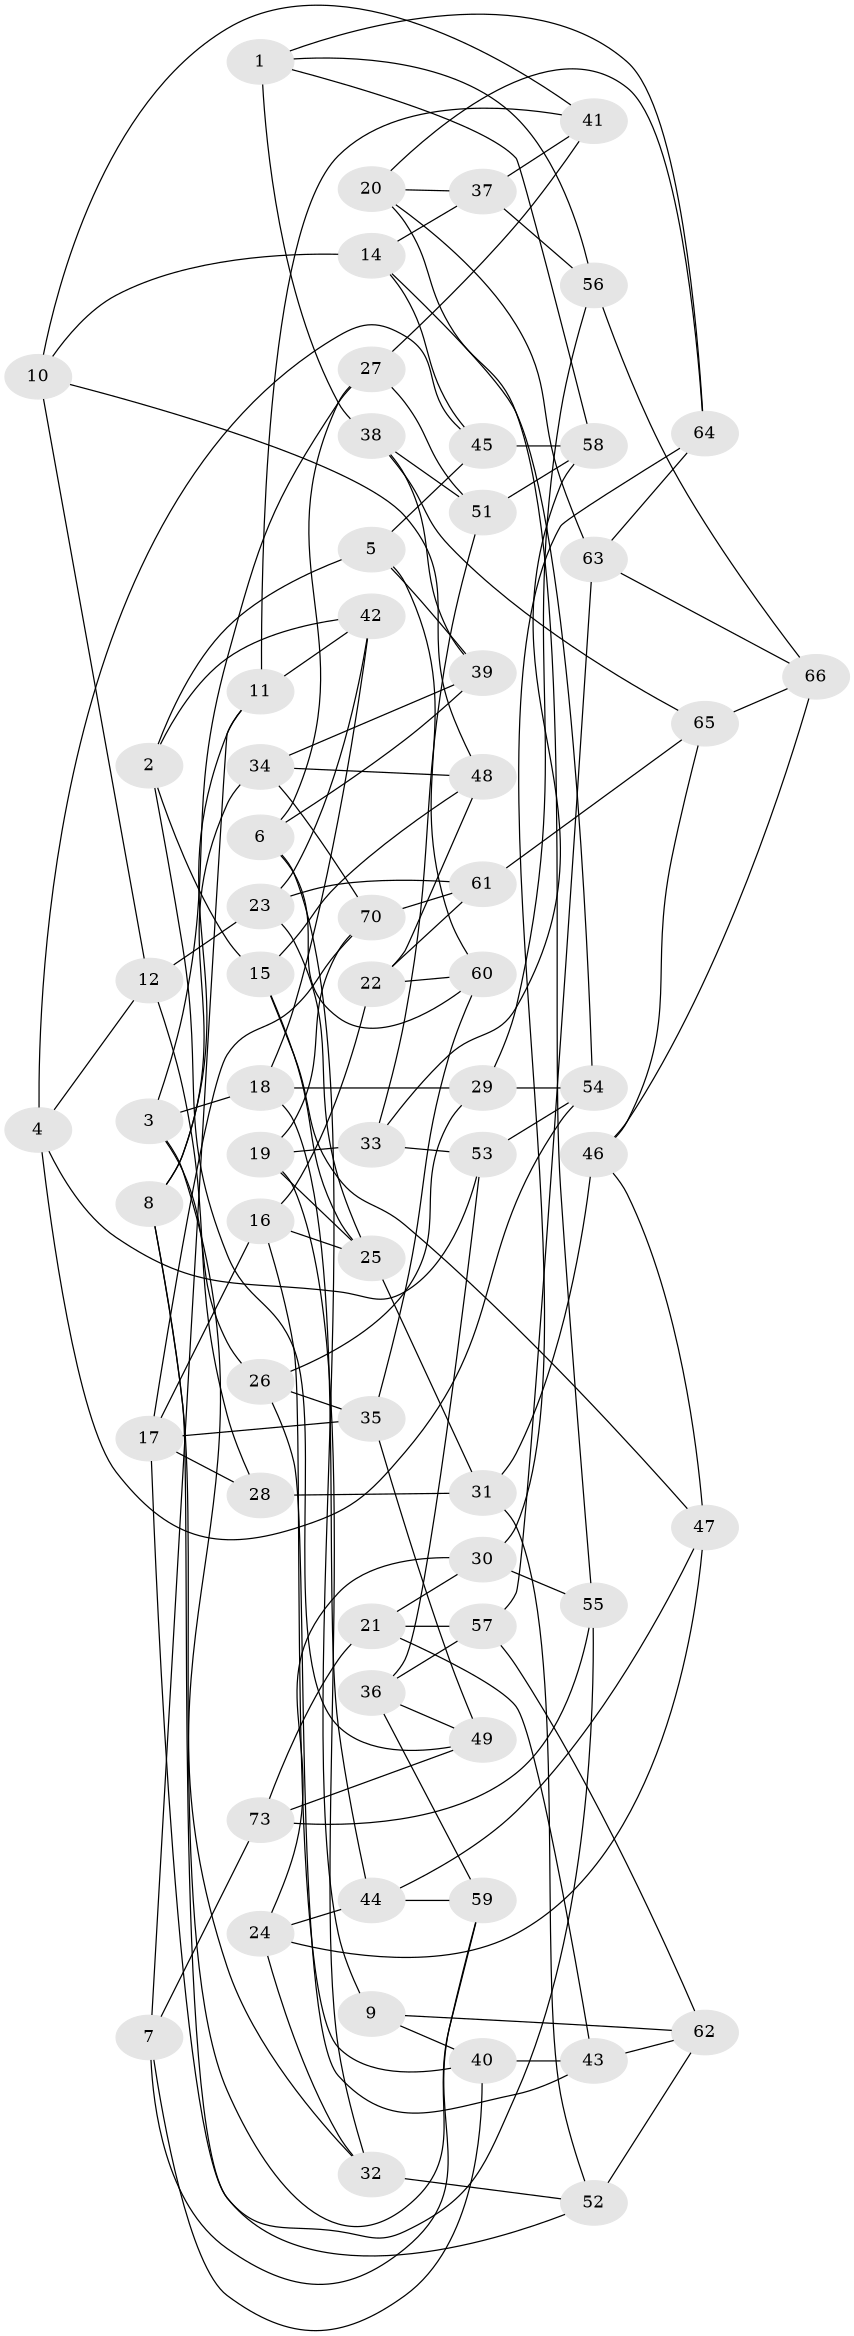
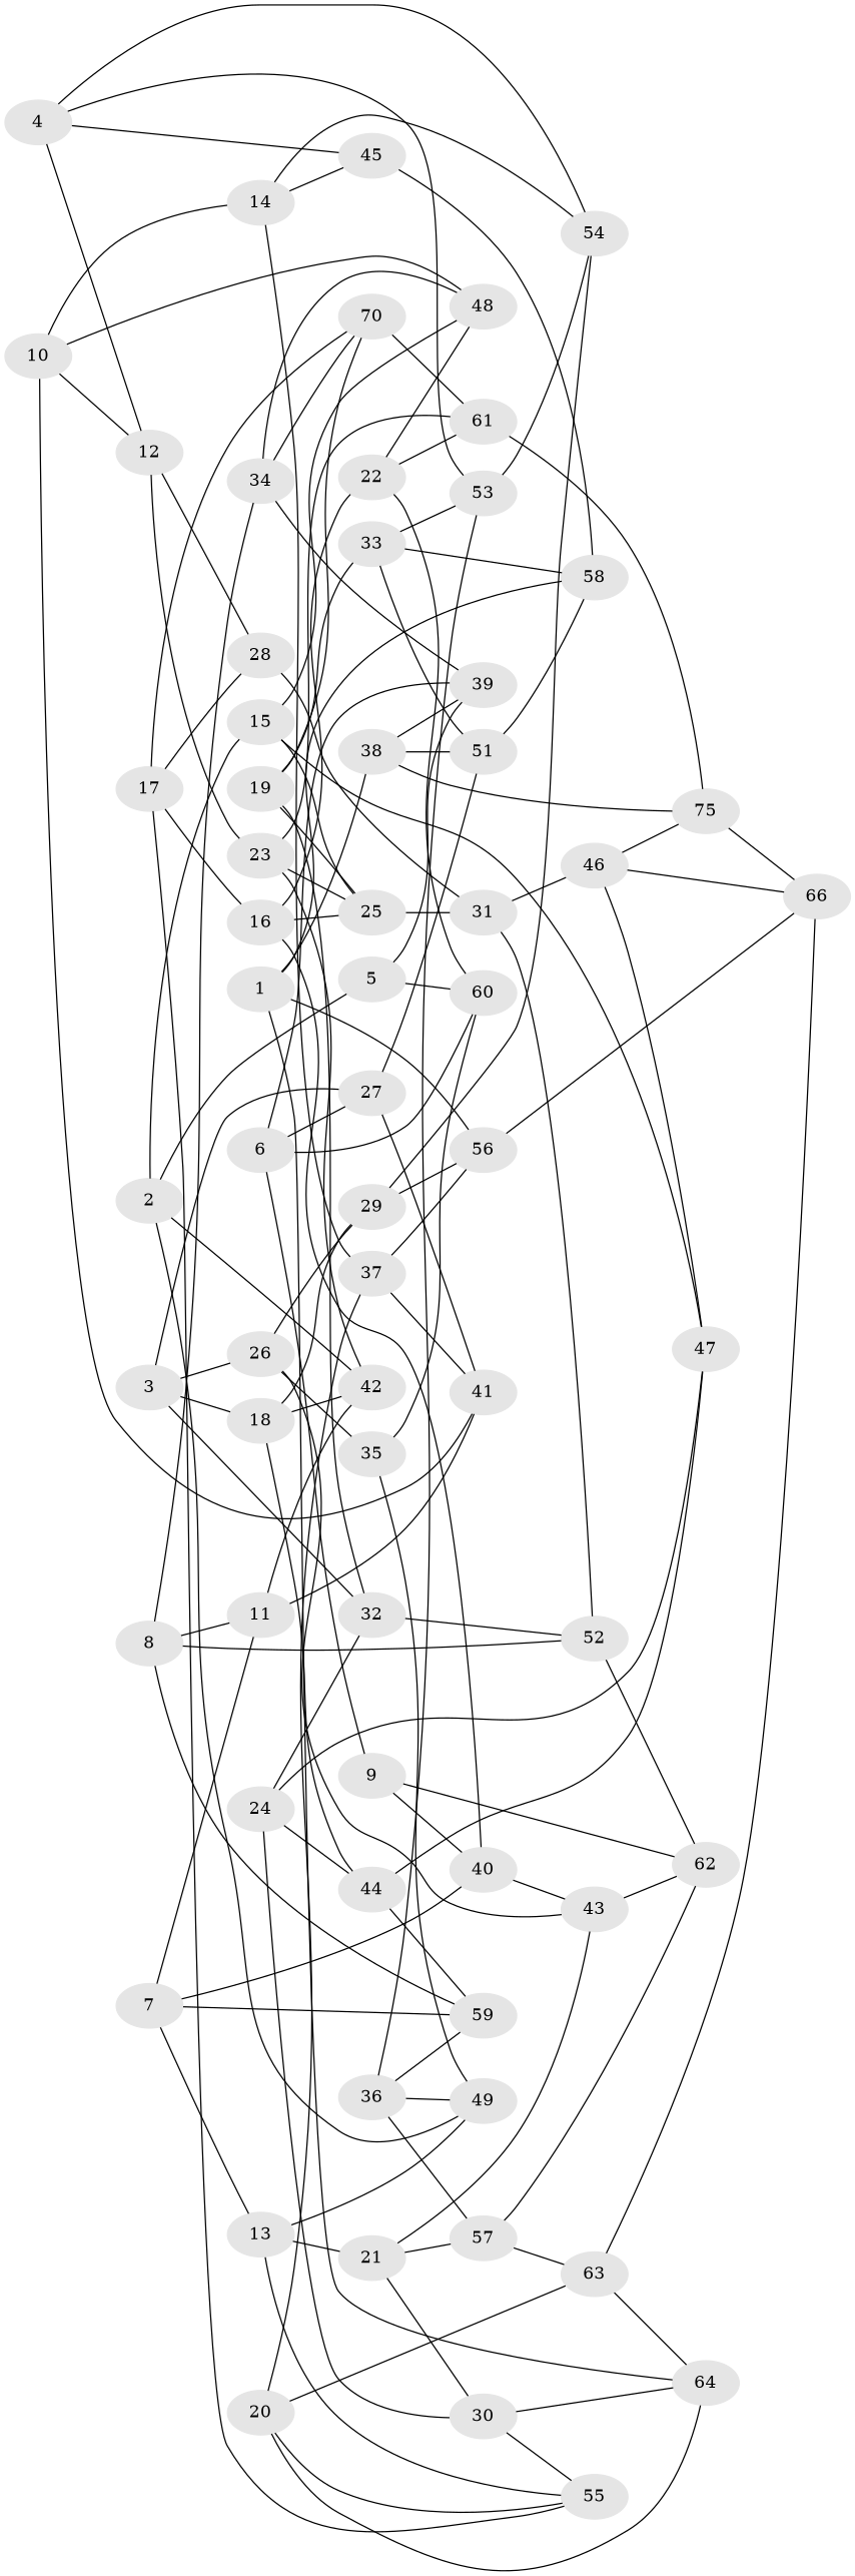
  graph {
    rankdir=LR
    node [color=gray90 style=filled]
    1
    38
    56
    58
    64
    39
    51
-   65
+   65 [label=75]
    66
    2
    5
    15
    42
    49
    45
    60
    48
    25
    47
    3
    18
    26
    27
    32
    29
    44
    35
    43
    41
    52
    4
    12
    53
    54
    23
    28
    6
    9
    40
    62
    7
    11
-   13 [label=73]
+   13
    59
    21
    55
    8
    34
    n49 [label=70]
    16
    22
    10
    14
    37
    61
    31
    30
    57
    17
    19
    33
    20
    63
    24
    46
    36
    1 -- 38
    1 -- 56
    1 -- 58
    1 -- 64
    38 -- 39
    38 -- 51
    38 -- 65
    56 -- 66
    51 -- 58
    65 -- 66
    2 -- 5
    2 -- 15
    2 -- 42
    2 -- 49
    5 -- 39
-   5 -- 45
    5 -- 60
    15 -- 48
    15 -- 25
    15 -- 47
    45 -- 58
    25 -- 31
    3 -- 18
    3 -- 26
    3 -- 27
    3 -- 32
    18 -- 42
    18 -- 29
    18 -- 44
    26 -- 29
    26 -- 35
    26 -- 43
    27 -- 51
    27 -- 41
    32 -- 52
    29 -- 56
    29 -- 54
    44 -- 47
    44 -- 59
    35 -- 49
    35 -- 60
    43 -- 62
    52 -- 62
    4 -- 45
    4 -- 12
    4 -- 53
    4 -- 54
    12 -- 23
    12 -- 28
    53 -- 54
    23 -- 42
    23 -- 25
    23 -- 61
    28 -- 31
    6 -- 39
    6 -- 60
    6 -- 27
    6 -- 9
    9 -- 40
    9 -- 62
    40 -- 43
    7 -- 40
    7 -- 11
    7 -- 13
    7 -- 59
    11 -- 42
    11 -- 41
    13 -- 49
    13 -- 21
    13 -- 55
    21 -- 43
    21 -- 30
    21 -- 57
    8 -- 52
    8 -- 11
    8 -- 59
    8 -- 34
    34 -- 39
    34 -- 48
    34 -- n49
    n49 -- 61
    16 -- 25
    16 -- 40
    16 -- 22
    22 -- 60
    22 -- 48
    22 -- 61
    10 -- 48
    10 -- 41
    10 -- 12
    10 -- 14
    14 -- 45
    14 -- 54
    14 -- 37
    37 -- 56
    37 -- 41
    61 -- 65
    31 -- 52
    31 -- 46
    30 -- 64
    30 -- 55
    57 -- 62
    57 -- 63
-   17 -- 35
    17 -- 28
    17 -- 55
    17 -- n49
    17 -- 16
    19 -- 25
    19 -- 32
    19 -- n49
    19 -- 33
    33 -- 58
    33 -- 51
    33 -- 53
    20 -- 64
    20 -- 55
    20 -- 37
    20 -- 63
    63 -- 64
    63 -- 66
    24 -- 47
    24 -- 32
    24 -- 44
    24 -- 30
    46 -- 65
    46 -- 66
    46 -- 47
    36 -- 49
    36 -- 53
    36 -- 59
    36 -- 57
  }
